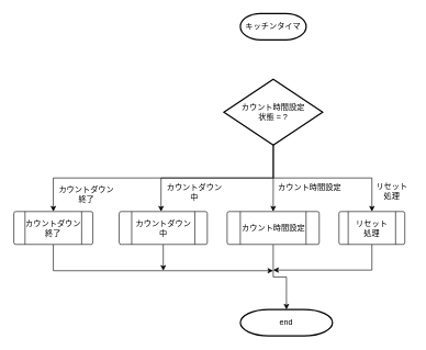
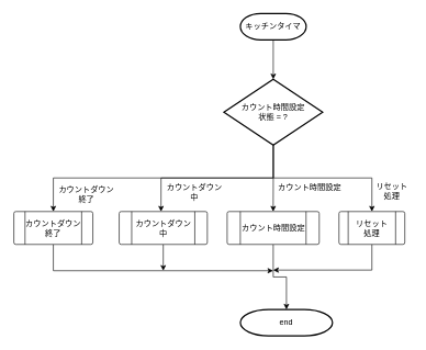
  <mxCell id="0" />
  <mxCell id="1" parent="0" />
  <mxCell id="2" value="" style="edgeStyle=orthogonalEdgeStyle;rounded=0;orthogonalLoop=1;jettySize=auto;html=1;entryX=0.5;entryY=0;entryDx=0;entryDy=0;" parent="1" source="6" target="11" edge="1"><mxGeometry relative="1" as="geometry"><mxPoint x="413.94" y="311" as="targetPoint" /></mxGeometry></mxCell>
  <mxCell id="3" style="edgeStyle=orthogonalEdgeStyle;rounded=0;orthogonalLoop=1;jettySize=auto;html=1;entryX=0.5;entryY=0;entryDx=0;entryDy=0;" parent="1" target="12" edge="1"><mxGeometry relative="1" as="geometry"><mxPoint x="413.88" y="270" as="sourcePoint" /><Array as="points"><mxPoint x="79.88" y="270" /></Array><mxPoint x="-56.06" y="320.03" as="targetPoint" /></mxGeometry></mxCell>
  <mxCell id="4" style="edgeStyle=orthogonalEdgeStyle;rounded=0;orthogonalLoop=1;jettySize=auto;html=1;entryX=0.475;entryY=0;entryDx=0;entryDy=0;entryPerimeter=0;" parent="1" source="6" target="9" edge="1"><mxGeometry relative="1" as="geometry"><Array as="points"><mxPoint x="413.88" y="270" /><mxPoint x="243.88" y="270" /></Array></mxGeometry></mxCell>
  <mxCell id="5" style="edgeStyle=orthogonalEdgeStyle;rounded=0;orthogonalLoop=1;jettySize=auto;html=1;" parent="1" source="6" target="17" edge="1"><mxGeometry relative="1" as="geometry"><Array as="points"><mxPoint x="413.88" y="270" /><mxPoint x="563.88" y="270" /></Array></mxGeometry></mxCell>
  <mxCell id="6" value="カウント時間設定&lt;br&gt;状態 = ?" style="strokeWidth=2;html=1;shape=mxgraph.flowchart.decision;whiteSpace=wrap;" parent="1" vertex="1"><mxGeometry x="339.06" y="120" width="150" height="100" as="geometry" /></mxCell>
  <mxCell id="7" style="edgeStyle=orthogonalEdgeStyle;rounded=0;orthogonalLoop=1;jettySize=auto;html=1;exitX=0.5;exitY=1;exitDx=0;exitDy=0;" parent="1" source="12" edge="1"><mxGeometry relative="1" as="geometry"><mxPoint x="413.94" y="411.03" as="targetPoint" /><Array as="points"><mxPoint x="79.88" y="411" /></Array><mxPoint x="-56.02" y="371.03" as="sourcePoint" /></mxGeometry></mxCell>
  <mxCell id="8" style="edgeStyle=orthogonalEdgeStyle;rounded=0;orthogonalLoop=1;jettySize=auto;html=1;" parent="1" source="9" edge="1"><mxGeometry relative="1" as="geometry"><mxPoint x="246.94" y="411.03" as="targetPoint" /><Array as="points"><mxPoint x="246.94" y="411.03" /></Array></mxGeometry></mxCell>
  <mxCell id="9" value="カウントダウン&lt;br&gt;中" style="verticalLabelPosition=middle;verticalAlign=middle;html=1;shape=process;whiteSpace=wrap;rounded=1;size=0.14;arcSize=6;labelPosition=center;align=center;" parent="1" vertex="1"><mxGeometry x="180" y="321.03" width="133.88" height="50" as="geometry" /></mxCell>
  <mxCell id="10" value="" style="edgeStyle=orthogonalEdgeStyle;rounded=0;orthogonalLoop=1;jettySize=auto;html=1;entryX=0.5;entryY=0;entryDx=0;entryDy=0;entryPerimeter=0;" parent="1" source="11" target="15" edge="1"><mxGeometry relative="1" as="geometry"><mxPoint x="413.94" y="461" as="targetPoint" /></mxGeometry></mxCell>
  <mxCell id="11" value="カウント時間設定" style="verticalLabelPosition=middle;verticalAlign=middle;html=1;shape=process;whiteSpace=wrap;rounded=1;size=0.14;arcSize=6;labelPosition=center;align=center;" parent="1" vertex="1"><mxGeometry x="344" y="321.03" width="139.88" height="50" as="geometry" /></mxCell>
  <mxCell id="12" value="カウントダウン&lt;br&gt;終了" style="verticalLabelPosition=middle;verticalAlign=middle;html=1;shape=process;whiteSpace=wrap;rounded=1;size=0.14;arcSize=6;labelPosition=center;align=center;" parent="1" vertex="1"><mxGeometry x="20" y="321.03" width="120" height="50" as="geometry" /></mxCell>
+ <mxCell id="13" value="" style="edgeStyle=orthogonalEdgeStyle;rounded=0;orthogonalLoop=1;jettySize=auto;html=1;entryX=0.5;entryY=0;entryDx=0;entryDy=0;entryPerimeter=0;" parent="1" source="14" target="6" edge="1"><mxGeometry relative="1" as="geometry"><mxPoint x="413.94" y="80" as="targetPoint" /></mxGeometry></mxCell>
  <mxCell id="14" value="キッチンタイマ" style="strokeWidth=2;html=1;shape=mxgraph.flowchart.terminator;whiteSpace=wrap;" parent="1" vertex="1"><mxGeometry x="364.06" y="20" width="100" height="40" as="geometry" /></mxCell>
  <mxCell id="15" value="end" style="strokeWidth=2;html=1;shape=mxgraph.flowchart.terminator;whiteSpace=wrap;" parent="1" vertex="1"><mxGeometry x="364.06" y="470" width="140" height="40" as="geometry" /></mxCell>
  <mxCell id="16" style="edgeStyle=orthogonalEdgeStyle;rounded=0;orthogonalLoop=1;jettySize=auto;html=1;" parent="1" source="17" edge="1"><mxGeometry relative="1" as="geometry"><mxPoint x="413.88" y="410.03" as="targetPoint" /><Array as="points"><mxPoint x="563.88" y="410.03" /></Array></mxGeometry></mxCell>
  <mxCell id="17" value="リセット&lt;br&gt;処理" style="verticalLabelPosition=middle;verticalAlign=middle;html=1;shape=process;whiteSpace=wrap;rounded=1;size=0.14;arcSize=6;labelPosition=center;align=center;" parent="1" vertex="1"><mxGeometry x="513.88" y="321.03" width="100" height="50" as="geometry" /></mxCell>
  <mxCell id="18" value="&lt;span&gt;カウントダウン&lt;/span&gt;&lt;br&gt;&lt;span&gt;終了&lt;/span&gt;" style="text;html=1;align=center;verticalAlign=middle;resizable=0;points=[];autosize=1;" parent="1" vertex="1"><mxGeometry x="80" y="280" width="100" height="30" as="geometry" /></mxCell>
  <mxCell id="19" value="&lt;span&gt;カウントダウン&lt;/span&gt;&lt;br&gt;&lt;span&gt;中&lt;/span&gt;" style="text;html=1;align=center;verticalAlign=middle;resizable=0;points=[];autosize=1;" parent="1" vertex="1"><mxGeometry x="244" y="277" width="100" height="30" as="geometry" /></mxCell>
  <mxCell id="20" value="&lt;span&gt;カウント時間設定&lt;/span&gt;" style="text;html=1;align=center;verticalAlign=middle;resizable=0;points=[];autosize=1;" parent="1" vertex="1"><mxGeometry x="413.88" y="275" width="110" height="20" as="geometry" /></mxCell>
  <mxCell id="21" value="&lt;span&gt;リセット&lt;/span&gt;&lt;br&gt;処理" style="text;html=1;align=center;verticalAlign=middle;resizable=0;points=[];autosize=1;" parent="1" vertex="1"><mxGeometry x="563.88" y="275" width="60" height="30" as="geometry" /></mxCell>
